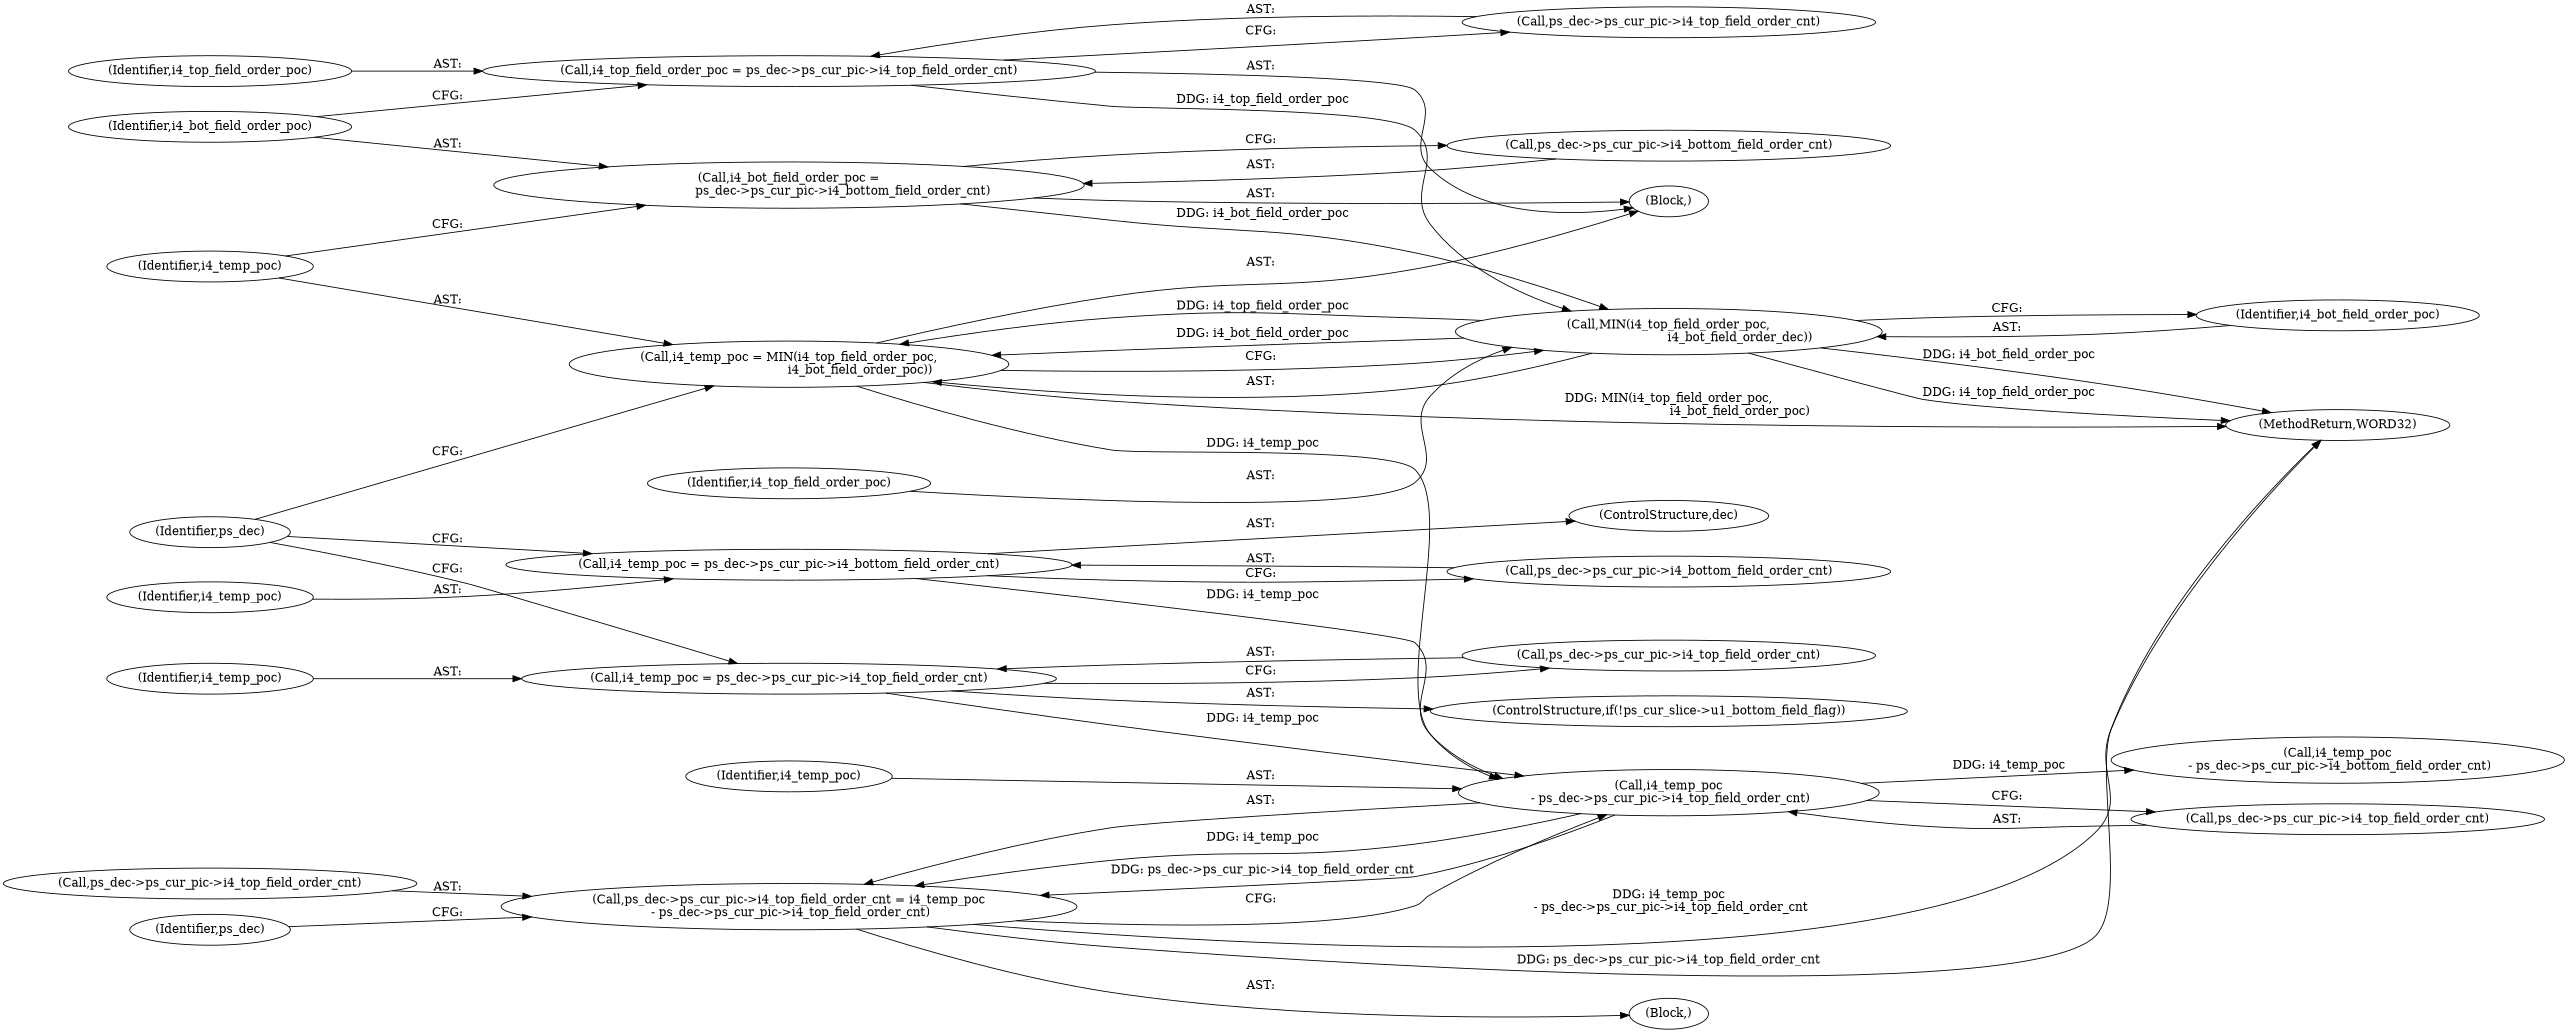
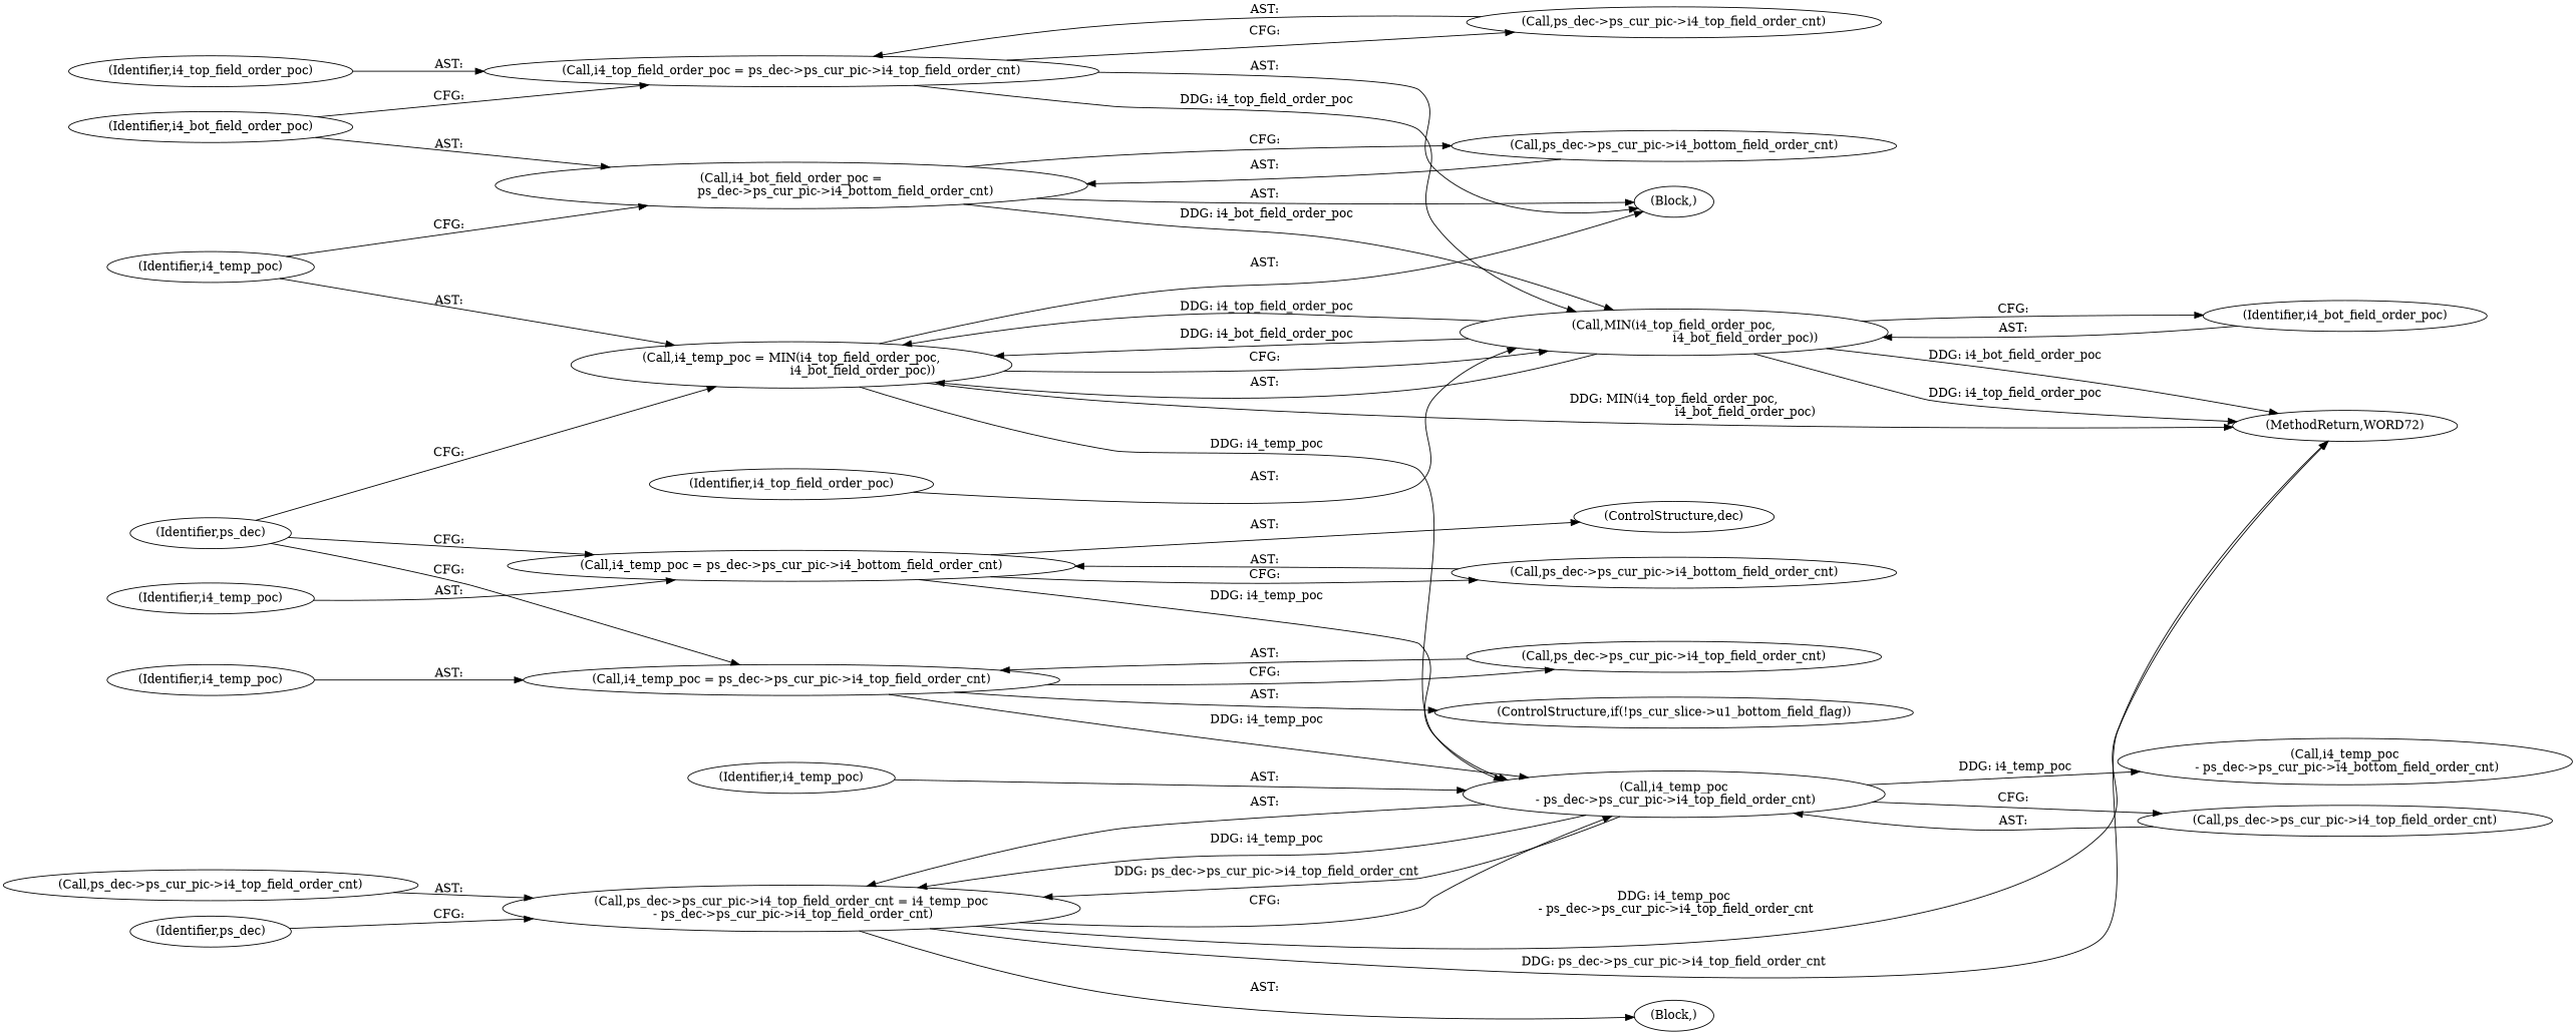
  digraph {
    rankdir=LR
    n1 [label="(Call,ps_dec->ps_cur_pic->i4_top_field_order_cnt = i4_temp_poc\n - ps_dec->ps_cur_pic->i4_top_field_order_cnt)"]
    n2 [label="(Call,i4_temp_poc\n - ps_dec->ps_cur_pic->i4_top_field_order_cnt)"]
-   n3 [label="(MethodReturn,WORD32)"]
+   n3 [label="(MethodReturn,WORD72)"]
    n4 [label="(Block,)"]
    n5 [label="(Call,ps_dec->ps_cur_pic->i4_top_field_order_cnt)"]
    n6 [label="(Call,i4_temp_poc\n - ps_dec->ps_cur_pic->i4_bottom_field_order_cnt)"]
    n7 [label="(Call,i4_temp_poc = MIN(i4_top_field_order_poc,\n                                     i4_bot_field_order_poc))"]
-   n8 [label="(Call,MIN(i4_top_field_order_poc,\n                                     i4_bot_field_order_dec))"]
+   n8 [label="(Call,MIN(i4_top_field_order_poc,\n                                     i4_bot_field_order_poc))"]
    n9 [label="(Block,)"]
    n10 [label="(Identifier,i4_bot_field_order_poc)"]
    n11 [label="(Call,i4_top_field_order_poc = ps_dec->ps_cur_pic->i4_top_field_order_cnt)"]
    n12 [label="(Call,ps_dec->ps_cur_pic->i4_top_field_order_cnt)"]
    n13 [label="(Call,i4_bot_field_order_poc =\n                            ps_dec->ps_cur_pic->i4_bottom_field_order_cnt)"]
    n14 [label="(Call,ps_dec->ps_cur_pic->i4_bottom_field_order_cnt)"]
    n15 [label="(Call,i4_temp_poc = ps_dec->ps_cur_pic->i4_bottom_field_order_cnt)"]
    n16 [label="(ControlStructure,dec)"]
    n17 [label="(Call,ps_dec->ps_cur_pic->i4_bottom_field_order_cnt)"]
    n18 [label="(Call,i4_temp_poc = ps_dec->ps_cur_pic->i4_top_field_order_cnt)"]
    n19 [label="(Call,ps_dec->ps_cur_pic->i4_top_field_order_cnt)"]
    n20 [label="(ControlStructure,if(!ps_cur_slice->u1_bottom_field_flag))"]
    n21 [label="(Call,ps_dec->ps_cur_pic->i4_top_field_order_cnt)"]
    n22 [label="(Identifier,i4_temp_poc)"]
    n23 [label="(Identifier,i4_bot_field_order_poc)"]
    n24 [label="(Identifier,i4_temp_poc)"]
    n25 [label="(Identifier,ps_dec)"]
    n26 [label="(Identifier,ps_dec)"]
    n27 [label="(Identifier,i4_temp_poc)"]
    n28 [label="(Identifier,i4_top_field_order_poc)"]
    n29 [label="(Identifier,i4_top_field_order_poc)"]
    n30 [label="(Identifier,i4_temp_poc)"]
    n1 -> n2 [label="CFG: "]
    n1 -> n3 [label="DDG: ps_dec->ps_cur_pic->i4_top_field_order_cnt"]
    n1 -> n3 [label="DDG: i4_temp_poc\n - ps_dec->ps_cur_pic->i4_top_field_order_cnt"]
    n1 -> n4 [label="AST: "]
    n2 -> n1 [label="AST: "]
    n2 -> n1 [label="DDG: i4_temp_poc"]
    n2 -> n1 [label="DDG: ps_dec->ps_cur_pic->i4_top_field_order_cnt"]
    n2 -> n5 [label="CFG: "]
    n2 -> n6 [label="DDG: i4_temp_poc"]
    n5 -> n2 [label="AST: "]
    n7 -> n2 [label="DDG: i4_temp_poc"]
    n7 -> n3 [label="DDG: MIN(i4_top_field_order_poc,\n                                     i4_bot_field_order_poc)"]
    n7 -> n8 [label="CFG: "]
    n7 -> n9 [label="AST: "]
    n8 -> n3 [label="DDG: i4_bot_field_order_poc"]
    n8 -> n3 [label="DDG: i4_top_field_order_poc"]
    n8 -> n7 [label="AST: "]
    n8 -> n7 [label="DDG: i4_top_field_order_poc"]
    n8 -> n7 [label="DDG: i4_bot_field_order_poc"]
    n8 -> n10 [label="CFG: "]
    n10 -> n8 [label="AST: "]
    n11 -> n8 [label="DDG: i4_top_field_order_poc"]
    n11 -> n9 [label="AST: "]
    n11 -> n12 [label="CFG: "]
    n12 -> n11 [label="AST: "]
    n13 -> n8 [label="DDG: i4_bot_field_order_poc"]
    n13 -> n9 [label="AST: "]
    n13 -> n14 [label="CFG: "]
    n14 -> n13 [label="AST: "]
    n15 -> n2 [label="DDG: i4_temp_poc"]
    n15 -> n16 [label="AST: "]
    n15 -> n17 [label="CFG: "]
    n17 -> n15 [label="AST: "]
    n18 -> n2 [label="DDG: i4_temp_poc"]
    n18 -> n19 [label="CFG: "]
    n18 -> n20 [label="AST: "]
    n19 -> n18 [label="AST: "]
    n21 -> n1 [label="AST: "]
    n22 -> n7 [label="AST: "]
    n22 -> n13 [label="CFG: "]
    n23 -> n11 [label="CFG: "]
    n23 -> n13 [label="AST: "]
    n24 -> n2 [label="AST: "]
    n25 -> n7 [label="CFG: "]
    n25 -> n15 [label="CFG: "]
    n25 -> n18 [label="CFG: "]
    n26 -> n1 [label="CFG: "]
    n27 -> n15 [label="AST: "]
    n28 -> n8 [label="AST: "]
    n29 -> n11 [label="AST: "]
    n30 -> n18 [label="AST: "]
  }
